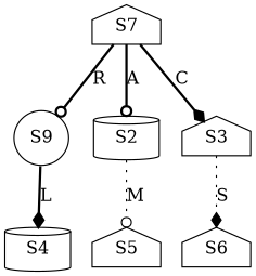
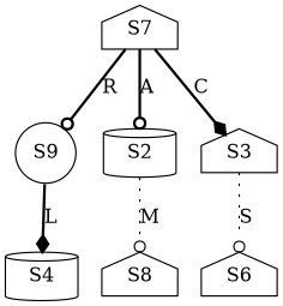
  strict digraph {
    node [shape=house]
    edge [arrowhead=odot style=bold]
    n1 [label=S7]
    n2 [label=S9 shape=circle]
    S2 [shape=cylinder]
    S3
    S4 [shape=cylinder]
-   S5
+   S5 [label=S8]
    S6
    n1 -> n2 [label=R]
    n1 -> S2 [label=A]
    n1 -> S3 [arrowhead=diamond label=C]
    n2 -> S4 [arrowhead=diamond label=L]
    S2 -> S5 [label=M style=dotted]
-   S3 -> S6 [arrowhead=diamond label=S style=dotted]
+   S3 -> S6 [label=S style=dotted]
  }
